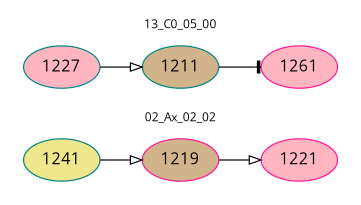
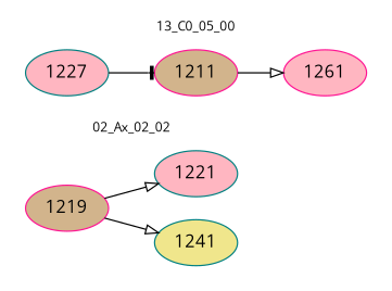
  digraph {
    fontname="Open Sans"
    rankdir=LR
    node [color=deeppink fillcolor=lightpink fontname="Open Sans" style=filled]
    edge [arrowhead=onormal color=black fontname="Open Sans"]
    n1 [color=teal fillcolor=khaki label=1241]
    n2 [fillcolor=tan label=1219]
-   n3 [label=1221]
+   n3 [color=teal label=1221]
    n4 [color=teal label=1227]
-   n5 [color=teal fillcolor=tan label=1211]
+   n5 [fillcolor=tan label=1211]
    n6 [label=1261]
    subgraph cluster_1 {
      color=white
      fontsize=10
      label="02_Ax_02_02"
      n1
      n2
      n3
    }
    subgraph cluster_2 {
      color=white
      fontsize=10
      label="13_C0_05_00"
      n4
      n5
      n6
    }
-   n1 -> n2
+   n2 -> n1
    n2 -> n3
-   n4 -> n5
-   n5 -> n6 [arrowhead=tee]
+   n4 -> n5 [arrowhead=tee]
+   n5 -> n6
  }
